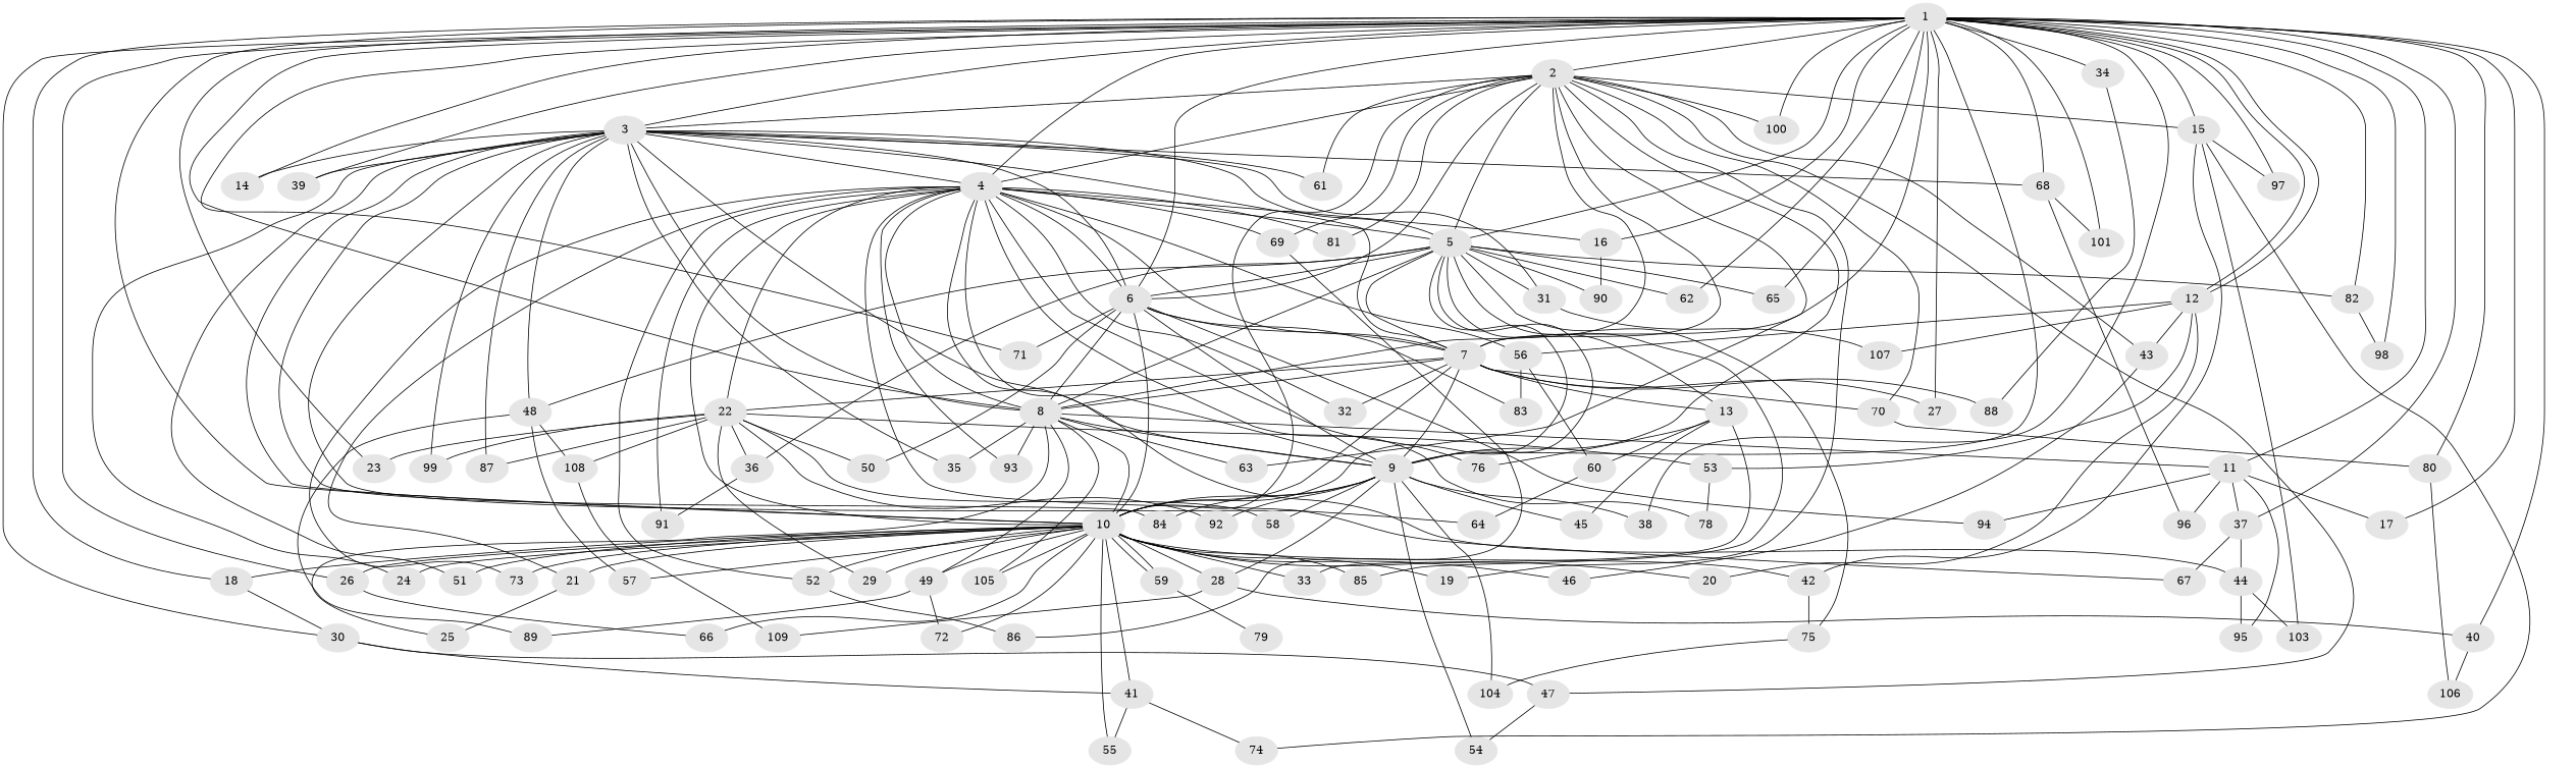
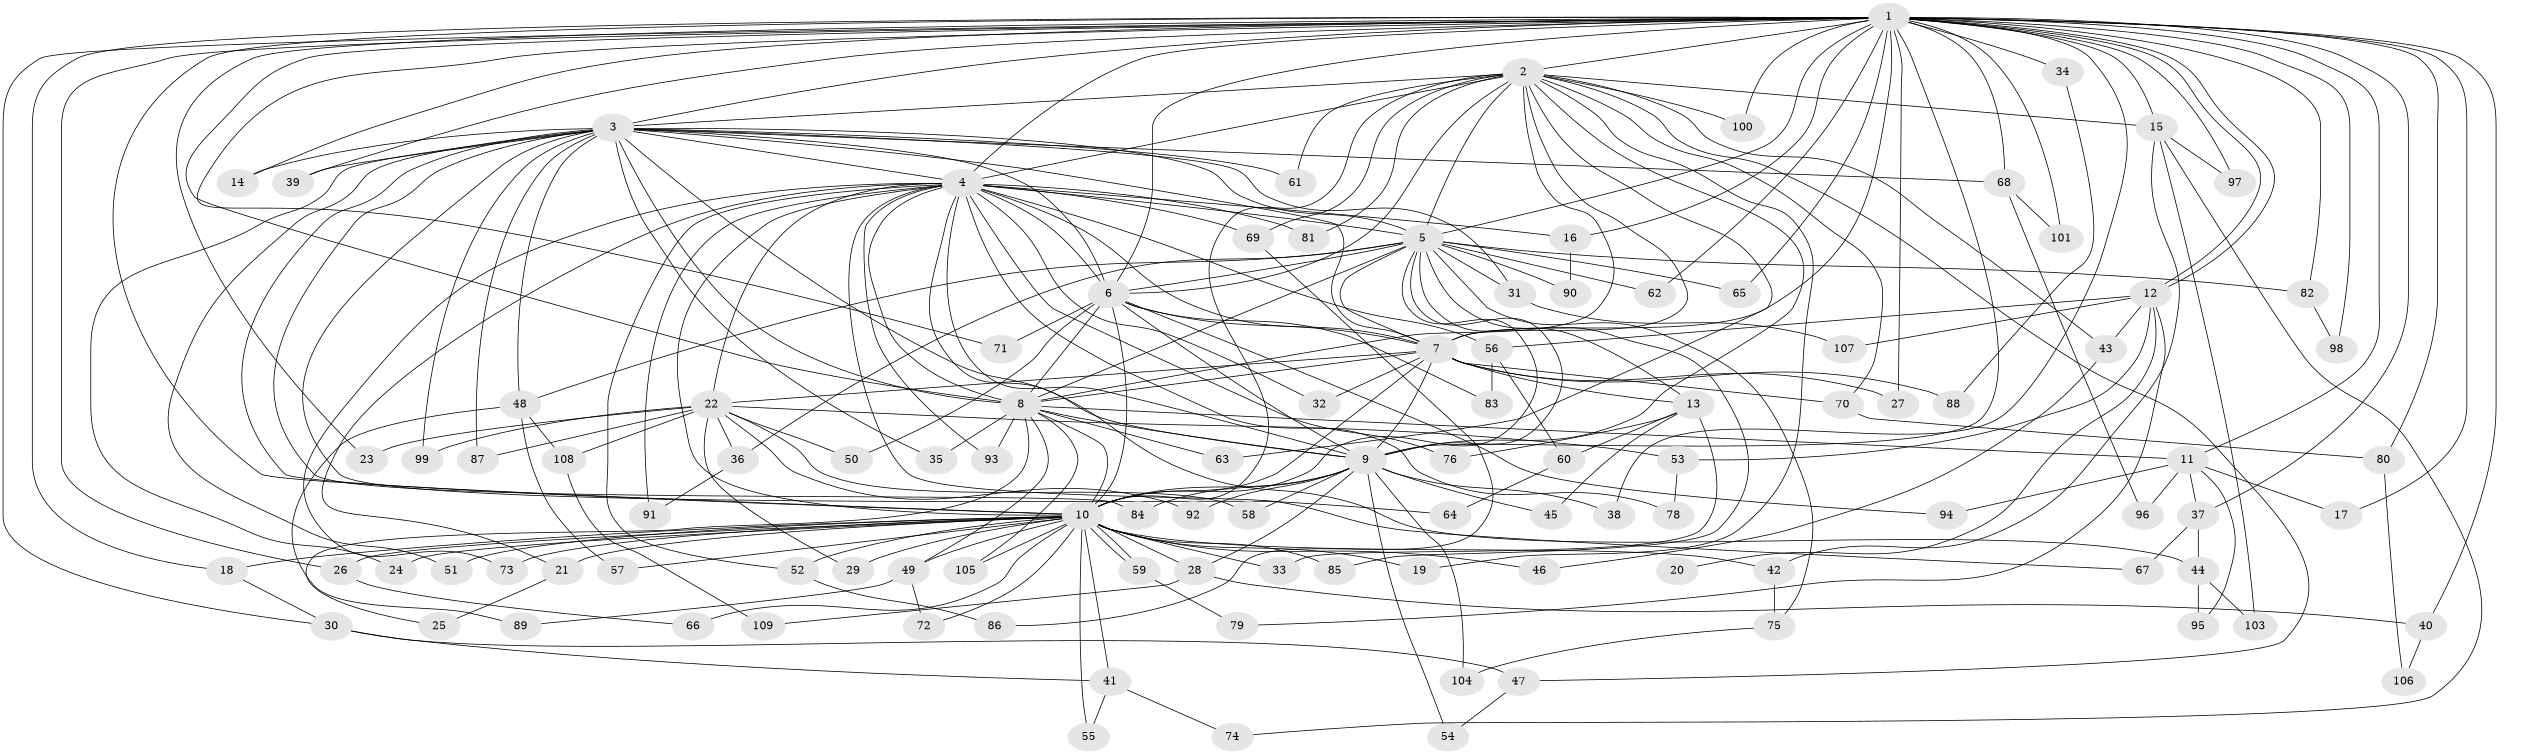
  graph {
    node [color=gray90 style=filled]
    1
    2
    3
    4
    5
    6
    7
    8
    9
    10
    11
    12
    14
    15
    16
    17
    18
    23
    26
    27
    30
    34
    37
    38
    39
    40
    62
    65
    68
    71
    80
    82
    97
    98
    100
    101
    19
    43
    47
    61
    63
    69
    70
    81
    24
    31
    35
    48
    51
    64
    84
    87
    99
    21
    22
    32
    44
    52
    56
    67
    73
    76
    78
    91
    93
    13
    36
    75
    85
    90
    50
    83
    94
    88
    25
    49
    105
    28
    45
    54
    58
    92
    104
    20
    29
    33
    41
    42
    46
    55
    57
    59
    66
    72
    95
    96
    53
    79
    107
    74
    103
    106
    86
    108
    89
    60
    109
    1 -- 2
    1 -- 3
    1 -- 4
    1 -- 5
    1 -- 6
    1 -- 7
    1 -- 8
    1 -- 9
    1 -- 10
    1 -- 11
    1 -- 12
    1 -- 12
    1 -- 14
    1 -- 15
    1 -- 16
    1 -- 17
    1 -- 18
    1 -- 23
    1 -- 26
    1 -- 27
    1 -- 30
    1 -- 34
    1 -- 37
    1 -- 38
    1 -- 39
    1 -- 40
    1 -- 62
    1 -- 65
    1 -- 68
    1 -- 71
    1 -- 80
    1 -- 82
    1 -- 97
    1 -- 98
    1 -- 100
    1 -- 101
    2 -- 3
    2 -- 4
    2 -- 5
    2 -- 6
    2 -- 7
    2 -- 8
    2 -- 9
    2 -- 10
    2 -- 15
    2 -- 100
    2 -- 19
    2 -- 43
    2 -- 47
    2 -- 61
    2 -- 63
    2 -- 69
    2 -- 70
    2 -- 81
    3 -- 4
    3 -- 5
    3 -- 6
    3 -- 7
    3 -- 8
    3 -- 9
    3 -- 10
    3 -- 14
    3 -- 39
    3 -- 68
    3 -- 61
    3 -- 24
    3 -- 31
    3 -- 35
    3 -- 48
    3 -- 51
    3 -- 64
    3 -- 84
    3 -- 87
    3 -- 99
    4 -- 5
    4 -- 6
    4 -- 7
    4 -- 8
    4 -- 9
    4 -- 10
    4 -- 16
    4 -- 69
    4 -- 81
    4 -- 21
    4 -- 22
    4 -- 32
    4 -- 44
    4 -- 52
    4 -- 56
    4 -- 67
    4 -- 73
    4 -- 76
    4 -- 78
    4 -- 91
    4 -- 93
    5 -- 6
    5 -- 7
    5 -- 8
    5 -- 9
    5 -- 10
    5 -- 62
    5 -- 65
    5 -- 82
    5 -- 31
    5 -- 48
    5 -- 13
    5 -- 36
    5 -- 75
    5 -- 85
    5 -- 90
    6 -- 7
    6 -- 8
    6 -- 9
    6 -- 10
    6 -- 71
    6 -- 50
    6 -- 83
    6 -- 94
    7 -- 8
    7 -- 9
    7 -- 10
    7 -- 27
    7 -- 70
    7 -- 22
    7 -- 32
    7 -- 13
    7 -- 88
    8 -- 9
    8 -- 10
    8 -- 11
    8 -- 63
    8 -- 35
    8 -- 93
    8 -- 25
    8 -- 49
    8 -- 105
    9 -- 10
    9 -- 38
    9 -- 84
    9 -- 28
    9 -- 45
    9 -- 54
    9 -- 58
    9 -- 92
    9 -- 104
    10 -- 18
    10 -- 26
    10 -- 19
    10 -- 24
    10 -- 51
    10 -- 21
    10 -- 52
    10 -- 73
    10 -- 85
    10 -- 49
    10 -- 105
    10 -- 28
-   10 -- 20
    10 -- 29
    10 -- 33
    10 -- 41
    10 -- 42
    10 -- 46
    10 -- 55
    10 -- 57
    10 -- 59
    10 -- 59
    10 -- 66
    10 -- 72
    11 -- 17
    11 -- 37
    11 -- 94
    11 -- 95
    11 -- 96
    12 -- 43
    12 -- 56
    12 -- 20
    12 -- 53
+   12 -- 79
    12 -- 107
    15 -- 97
    15 -- 42
    15 -- 74
    15 -- 103
    16 -- 90
    18 -- 30
    26 -- 66
    30 -- 47
    30 -- 41
    34 -- 88
    37 -- 44
    37 -- 67
    40 -- 106
    68 -- 101
    68 -- 96
    80 -- 106
    82 -- 98
    43 -- 46
    47 -- 54
    69 -- 86
    70 -- 80
    31 -- 107
    48 -- 57
    48 -- 108
    48 -- 89
    21 -- 25
    22 -- 23
    22 -- 87
    22 -- 99
    22 -- 36
    22 -- 50
    22 -- 58
    22 -- 92
    22 -- 29
    22 -- 53
    22 -- 108
    44 -- 95
    44 -- 103
    52 -- 86
    56 -- 83
    56 -- 60
    13 -- 76
    13 -- 45
    13 -- 33
    13 -- 60
    36 -- 91
    75 -- 104
    49 -- 72
    49 -- 89
    28 -- 40
    28 -- 109
    41 -- 55
    41 -- 74
    42 -- 75
    59 -- 79
    53 -- 78
    108 -- 109
    60 -- 64
  }
